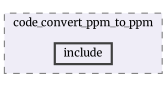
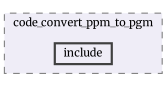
  digraph {
    compound=true
    rankdir=LR
    fontname=Merriweather
    n1 [color=grey25 fillcolor="#efedf7" fontname=Merriweather fontsize=10 height=0.2 label=include shape=box style="filled,bold" width=0.4]
    subgraph cluster_1 {
      bgcolor="#efedf7"
      fontsize=10
-     label=code_convert_ppm_to_ppm
+     label=code_convert_ppm_to_pgm
      pencolor=grey50
      style="filled,dashed"
      n1
    }
  }
